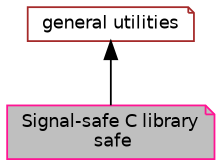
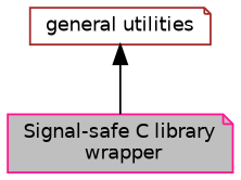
  digraph {
    rankdir=TB
    node [fontname=Helvetica fontsize=10 shape=note style=filled]
-   n1 [color=deeppink fillcolor=grey75 fontcolor=black height=0.2 label="Signal-safe C library\l safe" width=0.4]
+   n1 [color=deeppink fillcolor=grey75 fontcolor=black height=0.2 label="Signal-safe C library\l wrapper" width=0.4]
    n2 [color=brown fillcolor=white height=0.2 label="general utilities" width=0.4]
    n2 -> n1 [dir=back fontname=Helvetica fontsize=10 labelfontname=Helvetica labelfontsize=10 shape=plaintext style=solid]
  }
